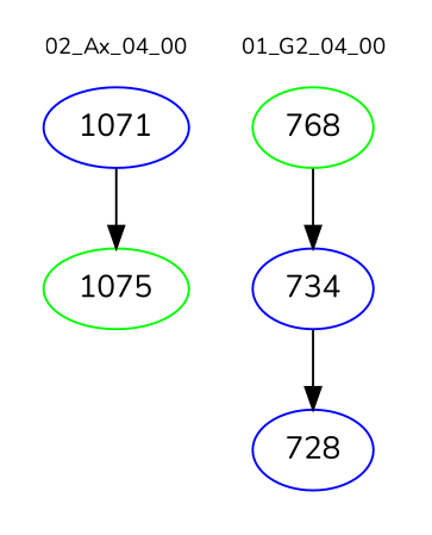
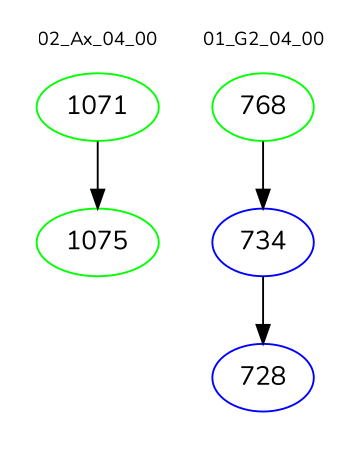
  digraph {
    fontname=Nunito
    node [color=blue fontname=Nunito]
    edge [color=black fontname=Nunito]
-   n1 [label=1071]
+   n1 [color=green label=1071]
    n2 [color=green label=1075]
    n3 [label=734]
    n4 [label=728]
    n5 [color=green label=768]
    subgraph cluster_1 {
      color=white
      fontsize=10
      label="02_Ax_04_00"
      n1
      n2
    }
    subgraph cluster_2 {
      color=white
      fontsize=10
      label="01_G2_04_00"
      n3
      n4
      n5
    }
    n1 -> n2
    n3 -> n4
    n5 -> n3
  }
